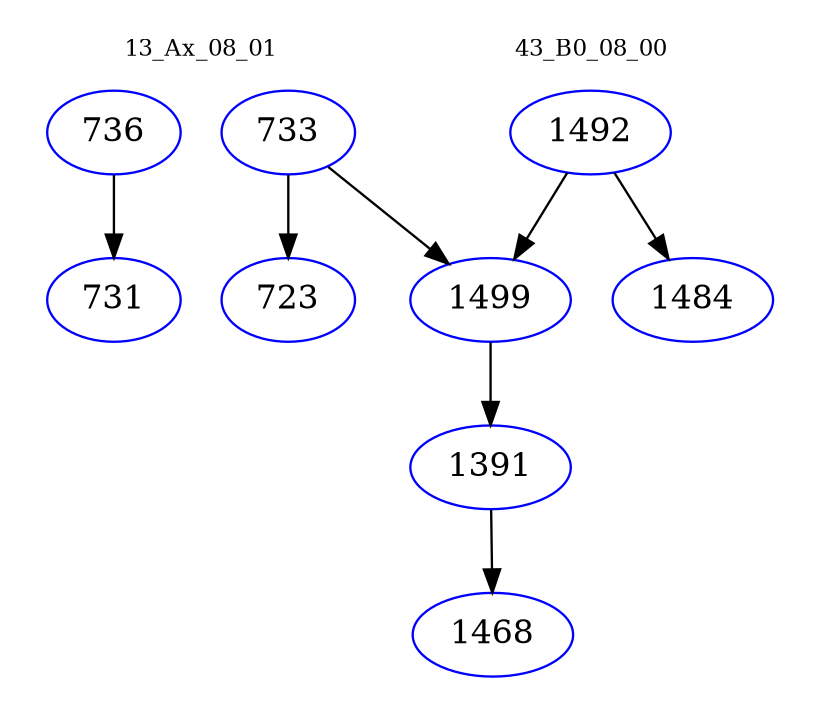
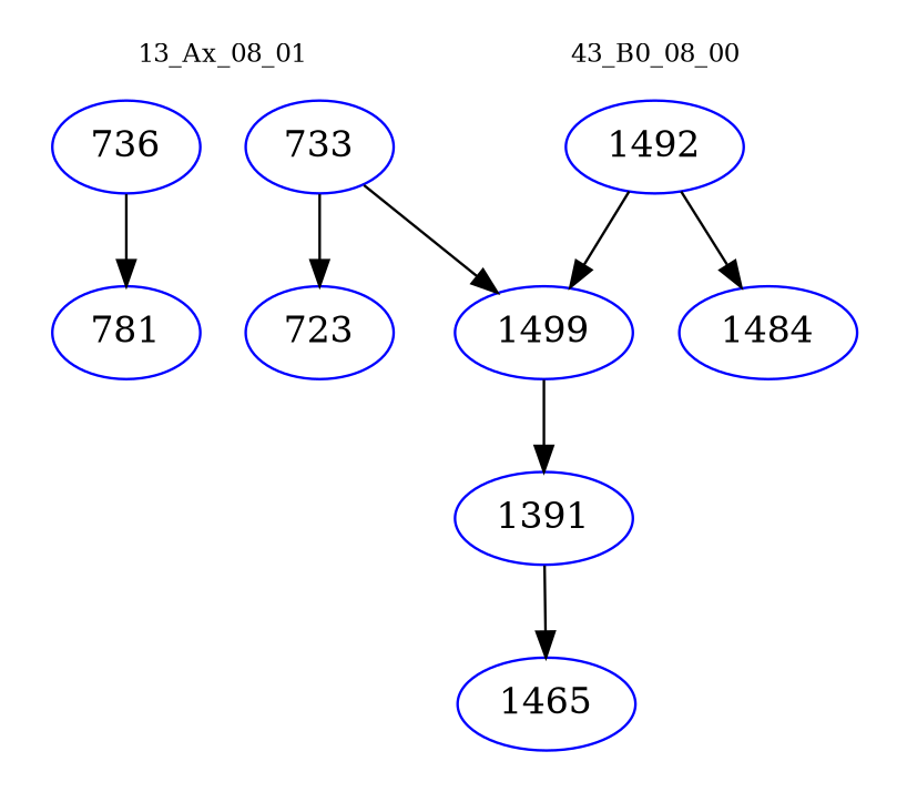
  digraph {
    node [color=blue]
    edge [color=black]
    n1 [label=733]
    n2 [label=736]
    n3 [label=723]
-   n4 [label=731]
+   n4 [label=781]
    n5 [label=1492]
    n6 [label=1499]
    n7 [label=1484]
    n8 [label=1391]
-   n9 [label=1468]
+   n9 [label=1465]
    subgraph cluster_1 {
      color=white
      fontsize=10
      label="13_Ax_08_01"
      n1
      n2
      n3
      n4
    }
    subgraph cluster_2 {
      color=white
      fontsize=10
      label="43_B0_08_00"
      n5
      n6
      n7
      n8
      n9
    }
    n1 -> n3
    n1 -> n6
    n2 -> n4
    n5 -> n6
    n5 -> n7
    n6 -> n8
    n8 -> n9
  }
